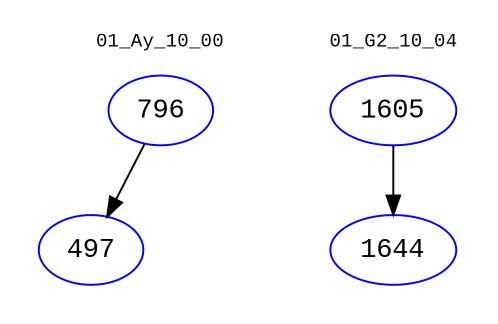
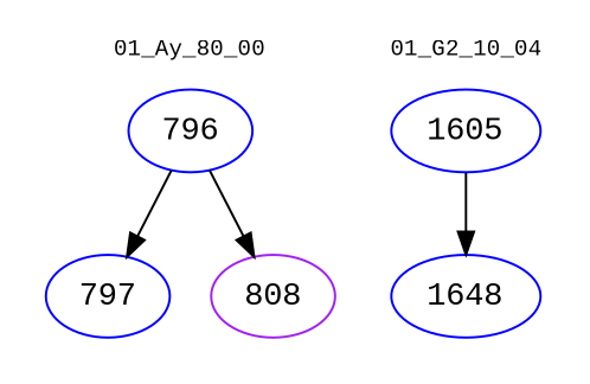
  digraph {
    fontname="Liberation Mono"
    node [color=blue fontname="Liberation Mono"]
    edge [color=black fontname="Liberation Mono"]
    n1 [label=796]
-   n2 [label=497]
+   n2 [label=797]
+   n3 [color=purple label=808]
    n4 [label=1605]
-   n5 [label=1644]
+   n5 [label=1648]
    subgraph cluster_1 {
      color=white
      fontsize=10
-     label="01_Ay_10_00"
+     label="01_Ay_80_00"
      n1
      n2
+     n3
    }
    subgraph cluster_2 {
      color=white
      fontsize=10
      label="01_G2_10_04"
      n4
      n5
    }
    n1 -> n2
+   n1 -> n3
    n4 -> n5
  }
